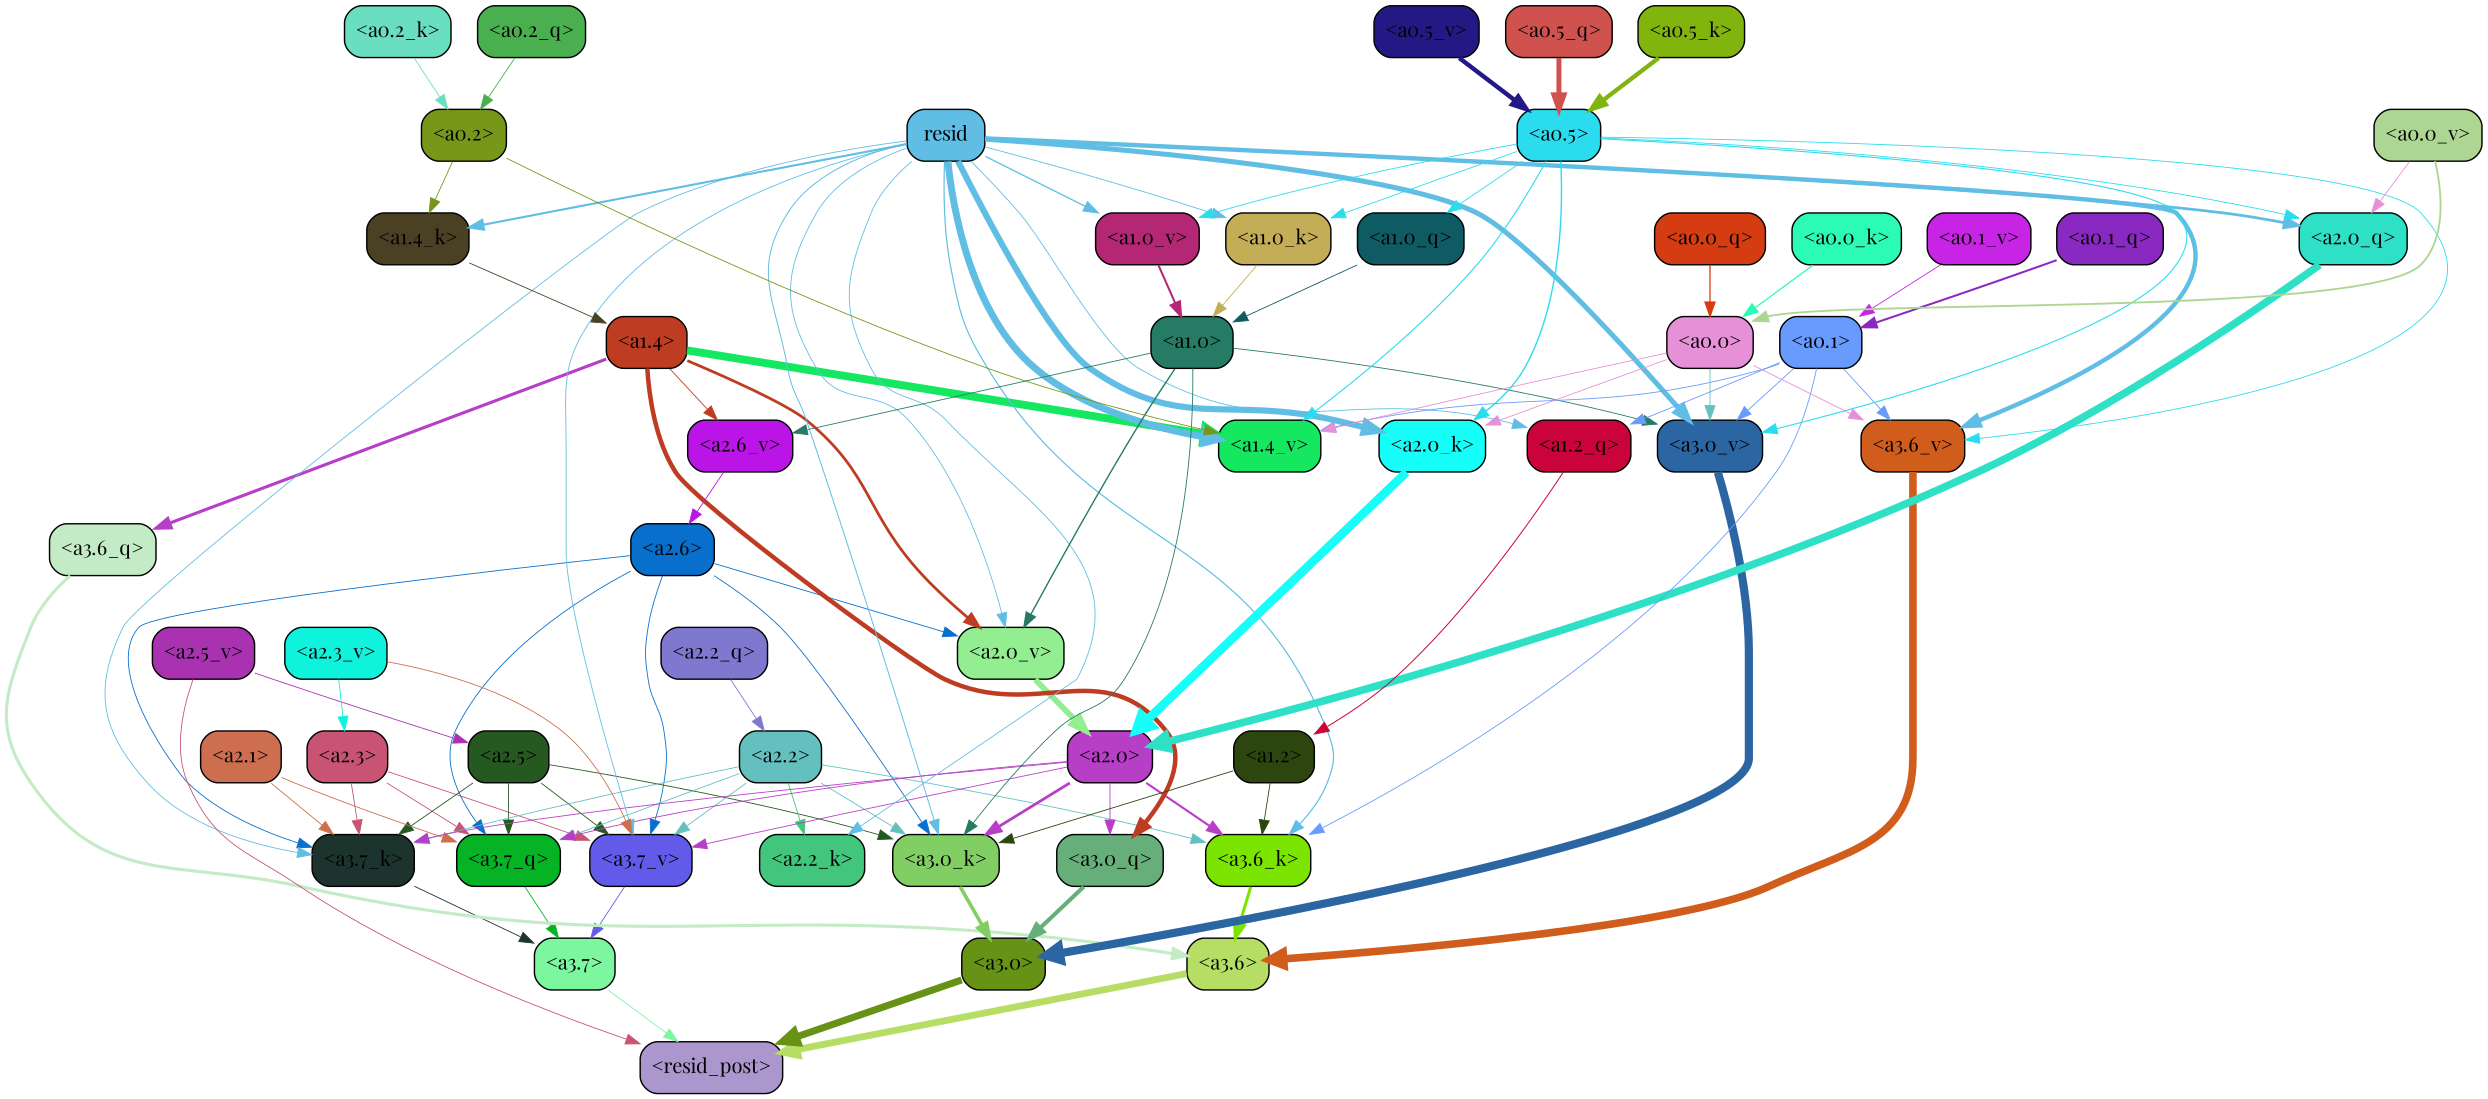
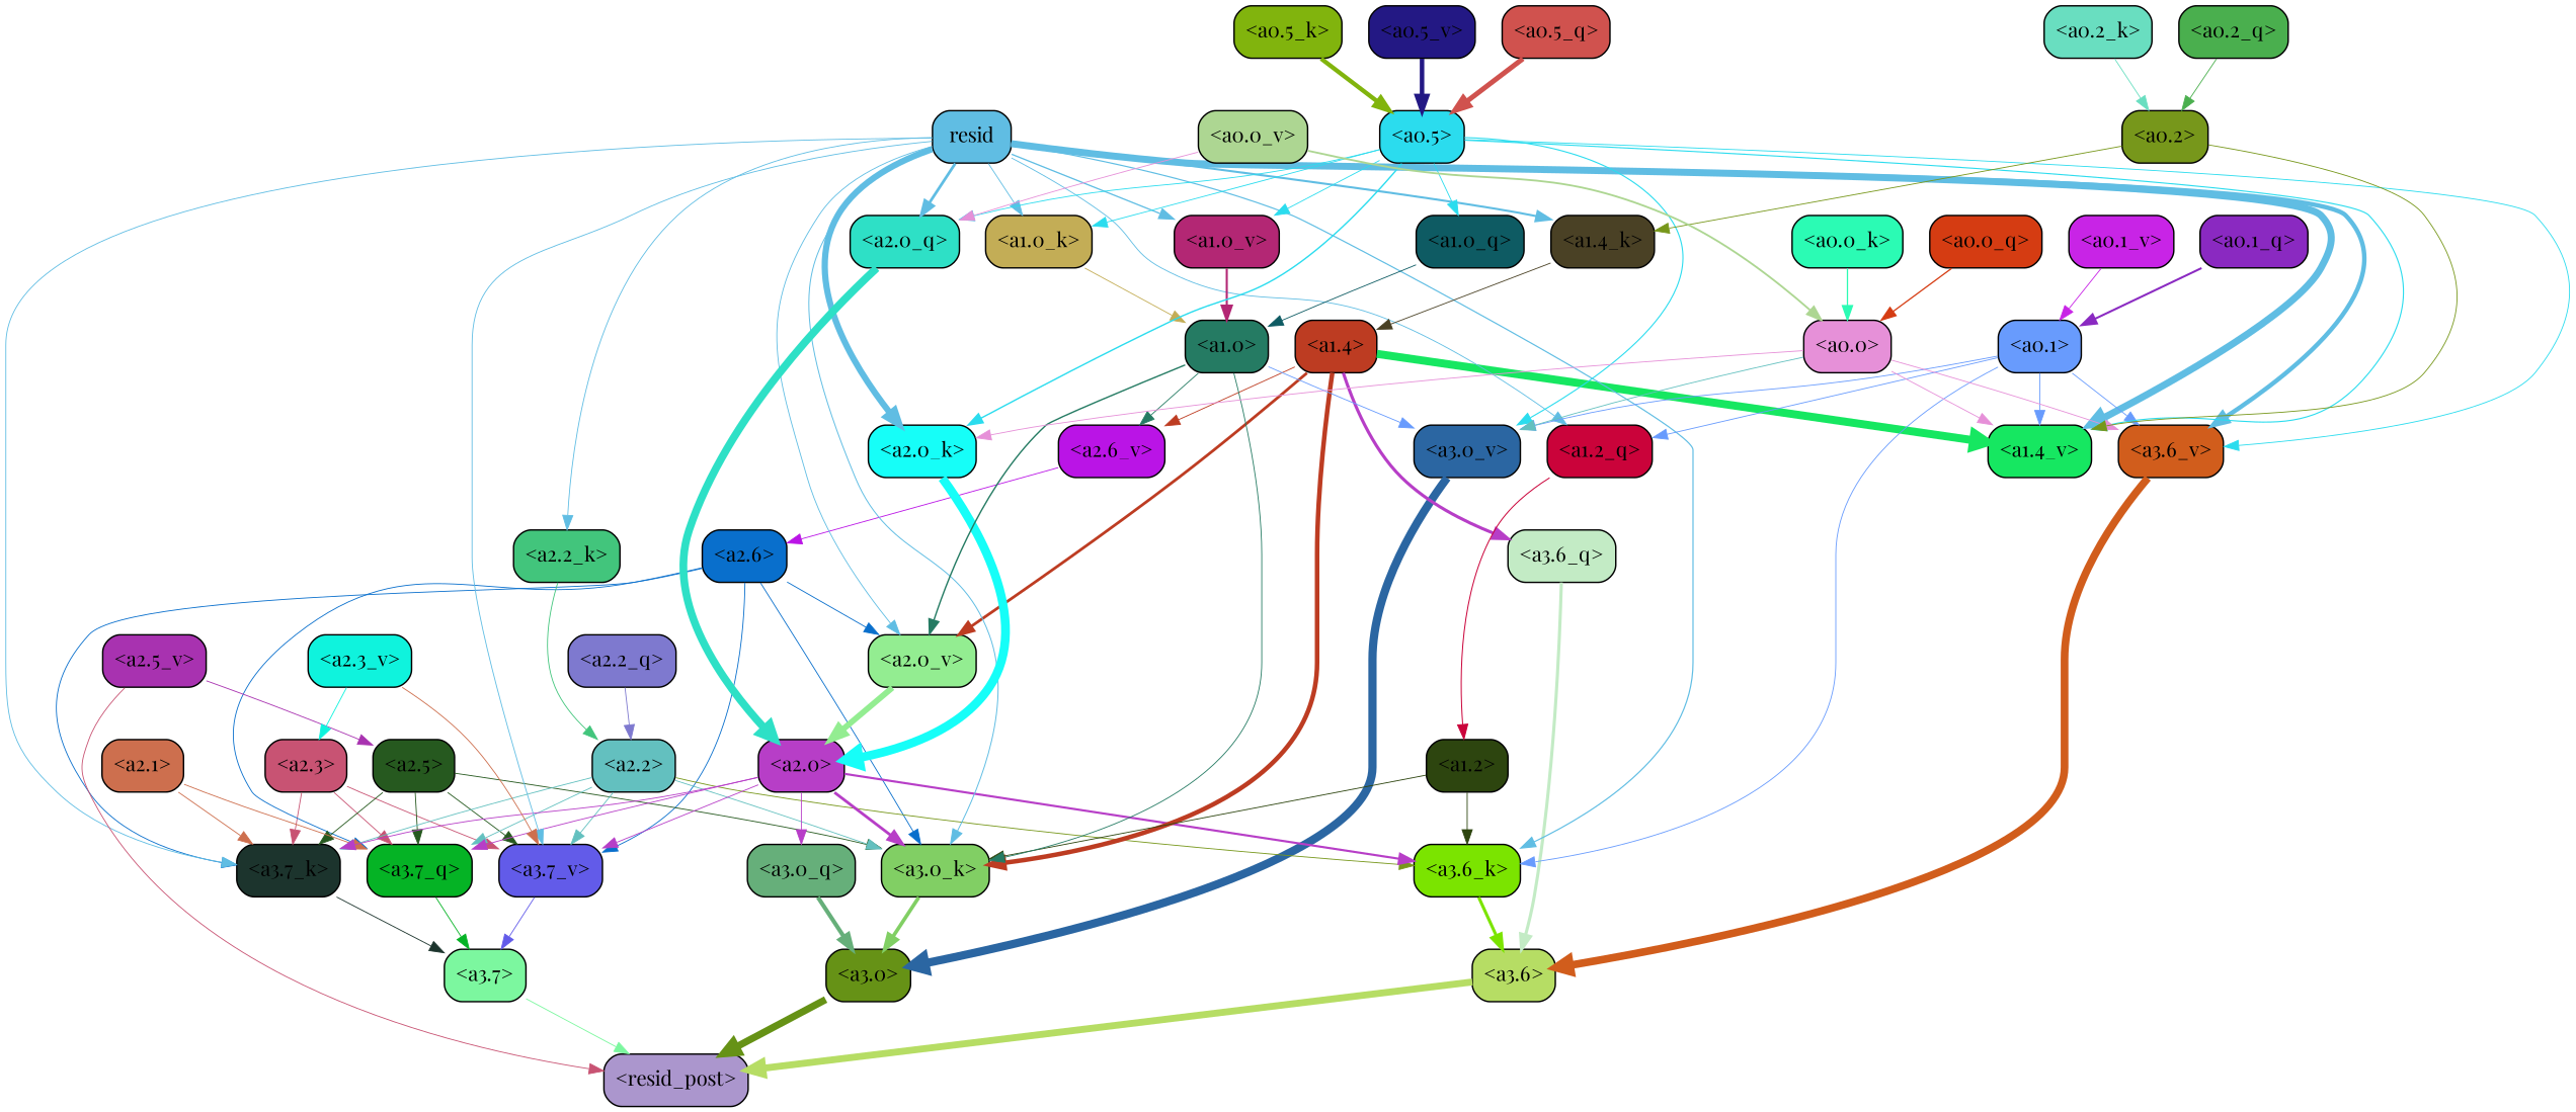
  strict digraph {
    fontname="Playfair Display"
    splines=true
    node [color=black fontname="Playfair Display" shape=box style="filled, rounded"]
    edge [color="#60bde3" fontname="Playfair Display" penwidth=0.6]
    "<a3.7>" [fillcolor="#7cf79f"]
    "<resid_post>" [fillcolor="#ab96cd"]
    "<a3.6>" [fillcolor="#b6dd64"]
    "<a3.0>" [fillcolor="#669216"]
    "<a2.3>" [fillcolor="#c85373"]
    "<a3.7_q>" [fillcolor="#05b325"]
    "<a3.7_k>" [fillcolor="#1c342d"]
    "<a3.7_v>" [fillcolor="#625be9"]
    "<a3.6_q>" [fillcolor="#c3ebc5"]
    "<a3.0_q>" [fillcolor="#66af7a"]
    "<a3.6_k>" [fillcolor="#7be400"]
    "<a3.0_k>" [fillcolor="#81cf64"]
    "<a3.6_v>" [fillcolor="#d15d1c"]
    "<a3.0_v>" [fillcolor="#2b66a2"]
    "<a2.6>" [fillcolor="#096fcc"]
    "<a2.0_v>" [fillcolor="#93ed91"]
    "<a2.5>" [fillcolor="#26591f"]
    "<a2.2>" [fillcolor="#63c0bf"]
    "<a2.1>" [fillcolor="#cd6f4e"]
    "<a2.0>" [fillcolor="#b73ec7"]
    "<a1.4>" [fillcolor="#bd3c22"]
    "<a2.6_v>" [fillcolor="#ba14e6"]
    "<a1.4_v>" [fillcolor="#16e761"]
    n24 [fillcolor="#60bde3" label=resid]
    "<a2.0_q>" [fillcolor="#2ee0c6"]
    "<a2.2_k>" [fillcolor="#42c57c"]
    "<a2.0_k>" [fillcolor="#16fef8"]
    "<a1.2_q>" [fillcolor="#ca033a"]
    "<a1.4_k>" [fillcolor="#4a4125"]
    "<a1.0_k>" [fillcolor="#c3ad56"]
    "<a1.0_v>" [fillcolor="#b32774"]
    "<a1.2>" [fillcolor="#2d450f"]
    "<a1.0>" [fillcolor="#257b63"]
    "<a0.1>" [fillcolor="#689bfd"]
    "<a0.5>" [fillcolor="#2bdcee"]
    "<a1.0_q>" [fillcolor="#0e5b63"]
    "<a0.0>" [fillcolor="#e690d8"]
    "<a2.2_q>" [fillcolor="#7e79cf"]
    "<a2.5_v>" [fillcolor="#a832b0"]
    "<a2.3_v>" [fillcolor="#0ff3dd"]
    "<a0.2>" [fillcolor="#77971b"]
    "<a0.5_q>" [fillcolor="#d0524e"]
    "<a0.2_q>" [fillcolor="#4aaf4e"]
    "<a0.1_q>" [fillcolor="#8a29c1"]
    "<a0.0_q>" [fillcolor="#d53c12"]
    "<a0.5_k>" [fillcolor="#81b40d"]
    "<a0.2_k>" [fillcolor="#69dec0"]
    "<a0.0_k>" [fillcolor="#2bfbb4"]
    "<a0.5_v>" [fillcolor="#231884"]
    "<a0.1_v>" [fillcolor="#c824e6"]
    "<a0.0_v>" [fillcolor="#add692"]
    "<a3.7>" -> "<resid_post>" [color="#7cf79f"]
    "<a3.6>" -> "<resid_post>" [color="#b6dd64" penwidth=4.7534414529800415]
    "<a3.0>" -> "<resid_post>" [color="#669216" penwidth=4.898576855659485]
    "<a2.3>" -> "<a3.7_q>" [color="#c85373"]
    "<a2.3>" -> "<a3.7_k>" [color="#c85373"]
    "<a2.3>" -> "<a3.7_v>" [color="#c85373"]
    "<a3.7_q>" -> "<a3.7>" [color="#05b325"]
    "<a3.7_k>" -> "<a3.7>" [color="#1c342d"]
    "<a3.7_v>" -> "<a3.7>" [color="#625be9"]
    "<a3.6_q>" -> "<a3.6>" [color="#c3ebc5" penwidth=2.160832464694977]
    "<a3.0_q>" -> "<a3.0>" [color="#66af7a" penwidth=2.870753765106201]
    "<a3.6_k>" -> "<a3.6>" [color="#7be400" penwidth=2.13908451795578]
    "<a3.0_k>" -> "<a3.0>" [color="#81cf64" penwidth=2.520303964614868]
    "<a3.6_v>" -> "<a3.6>" [color="#d15d1c" penwidth=5.297133803367615]
    "<a3.0_v>" -> "<a3.0>" [color="#2b66a2" penwidth=5.680712580680847]
    "<a2.6>" -> "<a3.7_q>" [color="#096fcc"]
    "<a2.6>" -> "<a3.7_k>" [color="#096fcc"]
    "<a2.6>" -> "<a3.7_v>" [color="#096fcc"]
    "<a2.6>" -> "<a3.0_k>" [color="#096fcc"]
    "<a2.6>" -> "<a2.0_v>" [color="#096fcc"]
    "<a2.0_v>" -> "<a2.0>" [color="#93ed91" penwidth=4.041402816772461]
    "<a2.5>" -> "<a3.7_q>" [color="#26591f"]
    "<a2.5>" -> "<a3.7_k>" [color="#26591f"]
    "<a2.5>" -> "<a3.7_v>" [color="#26591f"]
    "<a2.5>" -> "<a3.0_k>" [color="#26591f"]
    "<a2.2>" -> "<a3.7_q>" [color="#63c0bf"]
    "<a2.2>" -> "<a3.7_k>" [color="#63c0bf"]
    "<a2.2>" -> "<a3.7_v>" [color="#63c0bf"]
-   "<a2.2>" -> "<a3.6_k>" [color="#63c0bf"]
+   "<a2.2>" -> "<a3.6_k>" [color="#77971b"]
    "<a2.2>" -> "<a3.0_k>" [color="#63c0bf"]
    "<a2.1>" -> "<a3.7_q>" [color="#cd6f4e"]
    "<a2.1>" -> "<a3.7_k>" [color="#cd6f4e"]
    "<a2.0>" -> "<a3.7_q>" [color="#b73ec7"]
    "<a2.0>" -> "<a3.7_k>" [color="#b73ec7"]
    "<a2.0>" -> "<a3.7_v>" [color="#b73ec7"]
    "<a2.0>" -> "<a3.0_q>" [color="#b73ec7"]
    "<a2.0>" -> "<a3.6_k>" [color="#b73ec7" penwidth=1.4807794839143753]
    "<a2.0>" -> "<a3.0_k>" [color="#b73ec7" penwidth=1.9436544477939606]
    "<a1.4>" -> "<a3.6_q>" [color="#b73ec7" penwidth=2.1635248363018036]
-   "<a1.4>" -> "<a3.0_q>" [color="#bd3c22" penwidth=3.1362746953964233]
+   "<a1.4>" -> "<a3.0_k>" [color="#bd3c22" penwidth=3.1362746953964233]
    "<a1.4>" -> "<a2.0_v>" [color="#bd3c22" penwidth=1.9271827340126038]
    "<a1.4>" -> "<a2.6_v>" [color="#bd3c22"]
    "<a1.4>" -> "<a1.4_v>" [color="#16e761" penwidth=5.515027642250061]
    "<a2.6_v>" -> "<a2.6>" [color="#ba14e6"]
    n24 -> "<a3.7_k>"
    n24 -> "<a3.7_v>"
    n24 -> "<a3.6_k>" [penwidth=0.8202246725559235]
    n24 -> "<a3.0_k>" [penwidth=0.6771316379308701]
    n24 -> "<a3.6_v>" [penwidth=3.067279100418091]
-   n24 -> "<a3.0_v>" [penwidth=3.5202720761299133]
    n24 -> "<a2.0_v>"
    n24 -> "<a1.4_v>" [penwidth=4.830149412155151]
    n24 -> "<a2.0_q>" [penwidth=1.9194039106369019]
    n24 -> "<a2.2_k>"
    n24 -> "<a2.0_k>" [penwidth=4.28515887260437]
    n24 -> "<a1.2_q>"
    n24 -> "<a1.4_k>" [penwidth=1.441945195198059]
    n24 -> "<a1.0_k>"
    n24 -> "<a1.0_v>" [penwidth=0.8981428295373917]
    "<a2.0_q>" -> "<a2.0>" [color="#2ee0c6" penwidth=5.313405752182007]
-   "<a2.2>" -> "<a2.2_k>" [color="#42c57c"]
+   "<a2.2_k>" -> "<a2.2>" [color="#42c57c"]
    "<a2.0_k>" -> "<a2.0>" [color="#16fef8" penwidth=6.029795527458191]
    "<a1.2_q>" -> "<a1.2>" [color="#ca033a" penwidth=0.6924253702163696]
    "<a1.4_k>" -> "<a1.4>" [color="#4a4125"]
    "<a1.0_k>" -> "<a1.0>" [color="#c3ad56"]
    "<a1.0_v>" -> "<a1.0>" [color="#b32774" penwidth=1.4252789914608002]
    "<a1.2>" -> "<a3.6_k>" [color="#2d450f"]
    "<a1.2>" -> "<a3.0_k>" [color="#2d450f"]
    "<a1.0>" -> "<a3.0_k>" [color="#257b63"]
-   "<a1.0>" -> "<a3.0_v>" [color="#257b63"]
+   "<a1.0>" -> "<a3.0_v>" [color="#689bfd"]
    "<a1.0>" -> "<a2.0_v>" [color="#257b63" penwidth=0.9754131138324738]
    "<a1.0>" -> "<a2.6_v>" [color="#257b63"]
    "<a0.1>" -> "<a3.6_k>" [color="#689bfd"]
    "<a0.1>" -> "<a3.6_v>" [color="#689bfd"]
    "<a0.1>" -> "<a3.0_v>" [color="#689bfd"]
    "<a0.1>" -> "<a1.4_v>" [color="#689bfd"]
    "<a0.1>" -> "<a1.2_q>" [color="#689bfd"]
    "<a0.5>" -> "<a3.6_v>" [color="#2bdcee"]
    "<a0.5>" -> "<a3.0_v>" [color="#2bdcee" penwidth=0.764040544629097]
    "<a0.5>" -> "<a1.4_v>" [color="#2bdcee" penwidth=0.7723740935325623]
    "<a0.5>" -> "<a2.0_q>" [color="#2bdcee"]
    "<a0.5>" -> "<a2.0_k>" [color="#2bdcee" penwidth=0.9763890504837036]
    "<a0.5>" -> "<a1.0_k>" [color="#2bdcee"]
    "<a0.5>" -> "<a1.0_v>" [color="#2bdcee"]
    "<a0.5>" -> "<a1.0_q>" [color="#2bdcee"]
    "<a1.0_q>" -> "<a1.0>" [color="#0e5b63"]
    "<a0.0>" -> "<a3.6_v>" [color="#e690d8"]
    "<a0.0>" -> "<a3.0_v>" [color="#63c0bf"]
    "<a0.0>" -> "<a1.4_v>" [color="#e690d8"]
    "<a0.0>" -> "<a2.0_k>" [color="#e690d8"]
    "<a2.2_q>" -> "<a2.2>" [color="#7e79cf"]
    "<a2.5_v>" -> "<resid_post>" [color="#c85373"]
    "<a2.5_v>" -> "<a2.5>" [color="#a832b0"]
    "<a2.3_v>" -> "<a2.3>" [color="#0ff3dd"]
    "<a2.3_v>" -> "<a3.7_v>" [color="#cd6f4e"]
    "<a0.2>" -> "<a1.4_v>" [color="#77971b"]
    "<a0.2>" -> "<a1.4_k>" [color="#77971b"]
    "<a0.5_q>" -> "<a0.5>" [color="#d0524e" penwidth=3.470327615737915]
    "<a0.2_q>" -> "<a0.2>" [color="#4aaf4e"]
    "<a0.1_q>" -> "<a0.1>" [color="#8a29c1" penwidth=1.4035804867744446]
    "<a0.0_q>" -> "<a0.0>" [color="#d53c12" penwidth=0.8884857892990112]
    "<a0.5_k>" -> "<a0.5>" [color="#81b40d" penwidth=3.017053723335266]
    "<a0.2_k>" -> "<a0.2>" [color="#69dec0"]
    "<a0.0_k>" -> "<a0.0>" [color="#2bfbb4" penwidth=0.8782260417938232]
    "<a0.5_v>" -> "<a0.5>" [color="#231884" penwidth=3.088594377040863]
    "<a0.1_v>" -> "<a0.1>" [color="#c824e6"]
    "<a0.0_v>" -> "<a2.0_q>" [color="#e690d8"]
    "<a0.0_v>" -> "<a0.0>" [color="#add692" penwidth=1.2872320413589478]
  }
